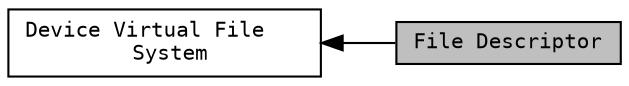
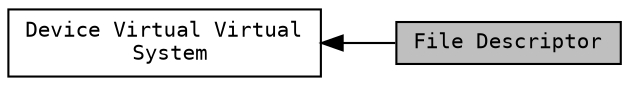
  digraph {
    rankdir=LR
    fontname="DejaVu Sans Mono"
    node [color=black fontname="DejaVu Sans Mono" fontsize=10 shape=record style=filled]
    n1 [fillcolor=grey75 fontcolor=black height=0.2 label="File Descriptor" width=0.4]
-   n2 [fillcolor=white height=0.2 label="Device Virtual File\l System" width=0.4]
+   n2 [fillcolor=white height=0.2 label="Device Virtual Virtual\l System" width=0.4]
    n2 -> n1 [dir=back fontname="DejaVu Sans Mono" fontsize=10 labelfontname="FreeSans.ttf" labelfontsize=10 shape=plaintext style=solid]
  }
